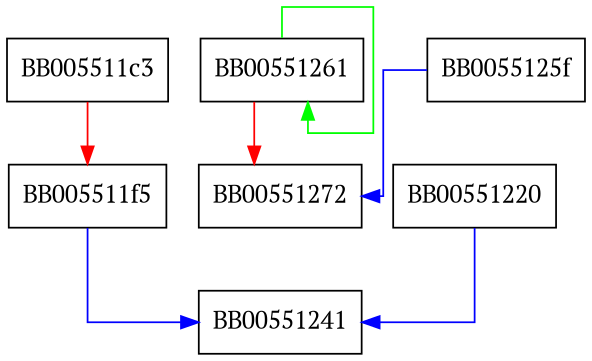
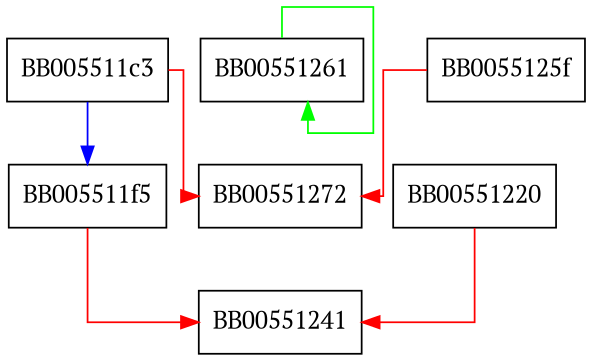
  digraph {
    fontname="PT Serif"
    splines=ortho
    node [fontname="PT Serif" shape=box]
    edge [color=blue fontname="PT Serif"]
    BB005511c3
    BB005511f5
    BB00551220
    BB00551241
    BB00551261
    BB00551272
    BB0055125f
-   BB005511c3 -> BB005511f5 [color=red]
-   BB005511f5 -> BB00551241
-   BB00551220 -> BB00551241
+   BB005511c3 -> BB005511f5
+   BB005511f5 -> BB00551241 [color=red]
+   BB00551220 -> BB00551241 [color=red]
    BB00551261 -> BB00551261 [color=green]
-   BB00551261 -> BB00551272 [color=red]
-   BB0055125f -> BB00551272
+   BB005511c3 -> BB00551272 [color=red]
+   BB0055125f -> BB00551272 [color=red]
  }
